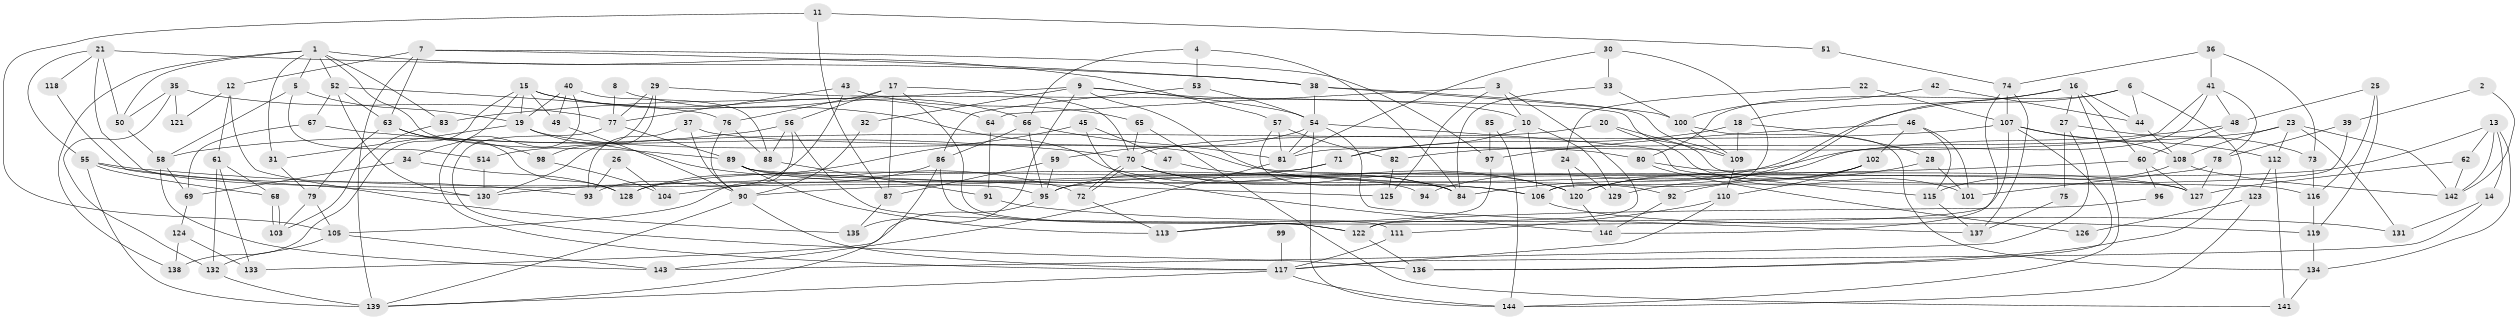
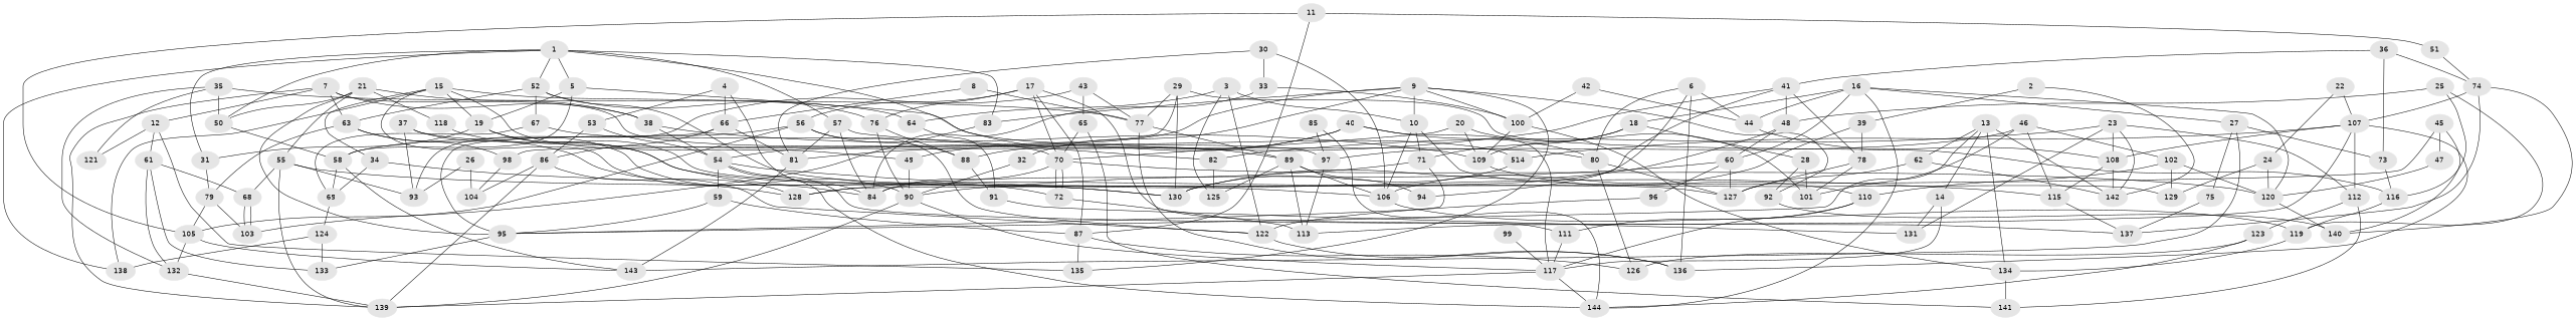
  graph {
    fontname="DejaVu Sans"
    node [color=gray90 fontname="DejaVu Sans" style=filled]
    edge [fontname="DejaVu Sans"]
    1
    5
    31
    50
    52
    57
    83
    89
    138
    19
    58
    n12 [label=514]
    79
    63
    76
    130
    67
    84
    82
    81
    103
    125
    94
    106
    113
    2
    39
    142
    78
    3
    10
    64
    122
    71
    129
    91
    136
    4
    53
    66
    54
    86
    95
    72
    127
    143
    69
    6
    44
    80
    108
    126
    7
    12
    38
    97
    139
    135
    61
    121
    109
    98
    128
    8
    77
    9
    32
    92
    100
    90
    144
    59
    115
    137
    140
    134
    119
    11
    51
    87
    105
    74
    132
    68
    133
    13
    14
    62
    117
    131
    141
    15
    34
    49
    16
    18
    27
    60
    120
    28
    73
    75
    96
    17
    56
    70
    111
    88
    101
    110
    20
    21
    55
    118
    93
    22
    24
    107
    112
    23
    123
    25
    48
    116
    26
    104
    29
    30
    33
    124
    35
    36
    41
    37
    40
    42
    43
    65
    45
    47
    46
    102
    99
    85
    1 -- 5
    1 -- 31
    1 -- 50
    1 -- 52
    1 -- 57
    1 -- 83
    1 -- 89
    1 -- 138
    5 -- 19
    5 -- 58
    5 -- n12
    31 -- 79
    50 -- 58
    52 -- 63
    52 -- 76
    52 -- 130
    52 -- 67
    57 -- 84
    57 -- 82
    57 -- 81
    83 -- 103
    89 -- 125
    89 -- 94
    89 -- 106
    89 -- 113
    19 -- 31
    19 -- 72
    19 -- 127
    58 -- 143
    58 -- 69
    n12 -- 130
    79 -- 103
    79 -- 105
    63 -- 79
    63 -- 98
    63 -- 128
    76 -- 90
    76 -- 88
    67 -- 69
    67 -- 70
    82 -- 125
    81 -- 143
    106 -- 119
    2 -- 39
    2 -- 142
    39 -- 106
    39 -- 78
    78 -- 127
    78 -- 101
    3 -- 125
    3 -- 10
    3 -- 64
    3 -- 122
    10 -- 106
    10 -- 71
    10 -- 129
    64 -- 91
    122 -- 136
    71 -- 95
    71 -- 128
    91 -- 131
    4 -- 84
    4 -- 53
    4 -- 66
    53 -- 54
    53 -- 86
    66 -- 81
    66 -- 86
    66 -- 95
-   54 -- 81
    54 -- 144
    54 -- 59
    54 -- 115
    54 -- 137
    86 -- 122
    86 -- 139
    86 -- 104
    95 -- 133
    72 -- 113
    69 -- 124
    6 -- 94
    6 -- 136
    6 -- 44
    6 -- 80
    44 -- 108
    80 -- 127
    80 -- 126
    108 -- 142
    108 -- 115
    7 -- 63
    7 -- 12
    7 -- 38
    7 -- 97
    7 -- 139
    12 -- 135
    12 -- 61
    12 -- 121
    38 -- 54
    38 -- 109
    97 -- 113
    61 -- 132
    61 -- 68
    61 -- 133
    109 -- 110
    98 -- 104
    8 -- 66
    8 -- 77
    77 -- 89
    77 -- 136
    9 -- 83
    9 -- 10
    9 -- 54
    9 -- 135
    9 -- 32
    9 -- 92
-   38 -- 100
+   9 -- 100
    32 -- 90
    92 -- 140
    100 -- 109
    100 -- 134
    90 -- 139
    90 -- 117
    59 -- 95
    59 -- 87
    115 -- 137
    134 -- 141
    119 -- 134
    11 -- 51
    11 -- 87
    11 -- 105
    51 -- 74
+   87 -- 126
    87 -- 135
    105 -- 143
    105 -- 132
    74 -- 137
    74 -- 140
    74 -- 107
    132 -- 139
    68 -- 103
    68 -- 103
    13 -- 142
    13 -- 95
    13 -- 134
    13 -- 14
    13 -- 62
    14 -- 117
    14 -- 131
    62 -- 142
    62 -- 127
    117 -- 139
    117 -- 144
    15 -- 138
    15 -- 19
    15 -- 84
    15 -- 64
    15 -- 34
    15 -- 49
    34 -- 69
    34 -- 128
    49 -- 90
    16 -- 44
    16 -- 144
    16 -- 18
    16 -- 27
    16 -- 60
    16 -- 120
    18 -- 71
    18 -- 109
    18 -- 28
    27 -- 143
    27 -- 73
    27 -- 75
    60 -- 127
    60 -- 90
    60 -- 96
    120 -- 140
    28 -- 92
    28 -- 101
    73 -- 116
    75 -- 137
    96 -- 122
    17 -- 76
    17 -- 87
    17 -- 56
    17 -- 70
    17 -- 111
    56 -- 58
    56 -- 122
    56 -- 105
    56 -- 88
    70 -- 84
    70 -- 72
    70 -- 72
    70 -- 120
    111 -- 117
    88 -- 91
    110 -- 117
    110 -- 111
    20 -- 109
    20 -- 70
    20 -- 101
    21 -- 50
    21 -- 95
    21 -- 38
    21 -- 55
    21 -- 118
    55 -- 106
    55 -- 139
    55 -- 68
    55 -- 93
    118 -- 130
    22 -- 24
    22 -- 107
    24 -- 129
    24 -- 120
    107 -- n12
    107 -- 113
    107 -- 136
    107 -- 108
    107 -- 112
    112 -- 141
    112 -- 123
    23 -- 82
    23 -- 142
    23 -- 108
    23 -- 131
    23 -- 112
    123 -- 126
    123 -- 144
    25 -- 119
    25 -- 48
    25 -- 116
    48 -- 130
    48 -- 60
    116 -- 119
    26 -- 93
    26 -- 104
    29 -- 130
    29 -- 98
    29 -- 77
    29 -- 116
    30 -- 81
    30 -- 106
    30 -- 33
    33 -- 84
    33 -- 100
    124 -- 138
    124 -- 133
    35 -- 50
    35 -- 121
    35 -- 77
    35 -- 132
    36 -- 74
    36 -- 73
    36 -- 41
    41 -- 84
    41 -- 81
    41 -- 78
    41 -- 48
    37 -- 80
    37 -- 90
    37 -- 93
-   40 -- 19
+   40 -- 80
    40 -- 117
    40 -- 49
    40 -- 88
    42 -- 44
    42 -- 100
    43 -- 77
    43 -- 93
    43 -- 65
    65 -- 141
    65 -- 70
    45 -- 128
    45 -- 140
    45 -- 47
    47 -- 120
    46 -- 97
    46 -- 115
    46 -- 101
    46 -- 102
    102 -- 129
    102 -- 120
    102 -- 110
    99 -- 117
    85 -- 97
    85 -- 144
  }
